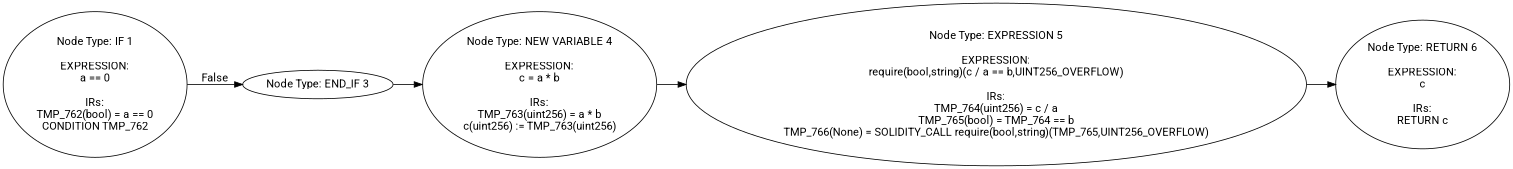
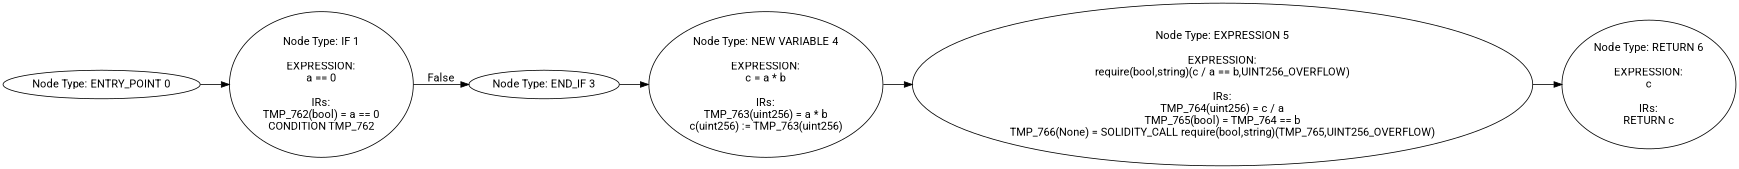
  digraph {
    fontname=Roboto
    rankdir=LR
    node [fontname=Roboto]
    edge [fontname=Roboto]
+   n1 [label="Node Type: ENTRY_POINT 0\n"]
    n2 [label="Node Type: IF 1\n\nEXPRESSION:\na == 0\n\nIRs:\nTMP_762(bool) = a == 0\nCONDITION TMP_762"]
    n3 [label="Node Type: END_IF 3\n"]
    n4 [label="Node Type: NEW VARIABLE 4\n\nEXPRESSION:\nc = a * b\n\nIRs:\nTMP_763(uint256) = a * b\nc(uint256) := TMP_763(uint256)"]
    n5 [label="Node Type: EXPRESSION 5\n\nEXPRESSION:\nrequire(bool,string)(c / a == b,UINT256_OVERFLOW)\n\nIRs:\nTMP_764(uint256) = c / a\nTMP_765(bool) = TMP_764 == b\nTMP_766(None) = SOLIDITY_CALL require(bool,string)(TMP_765,UINT256_OVERFLOW)"]
    n6 [label="Node Type: RETURN 6\n\nEXPRESSION:\nc\n\nIRs:\nRETURN c"]
+   n1 -> n2
    n2 -> n3 [label=False]
    n3 -> n4
    n4 -> n5
    n5 -> n6
  }
